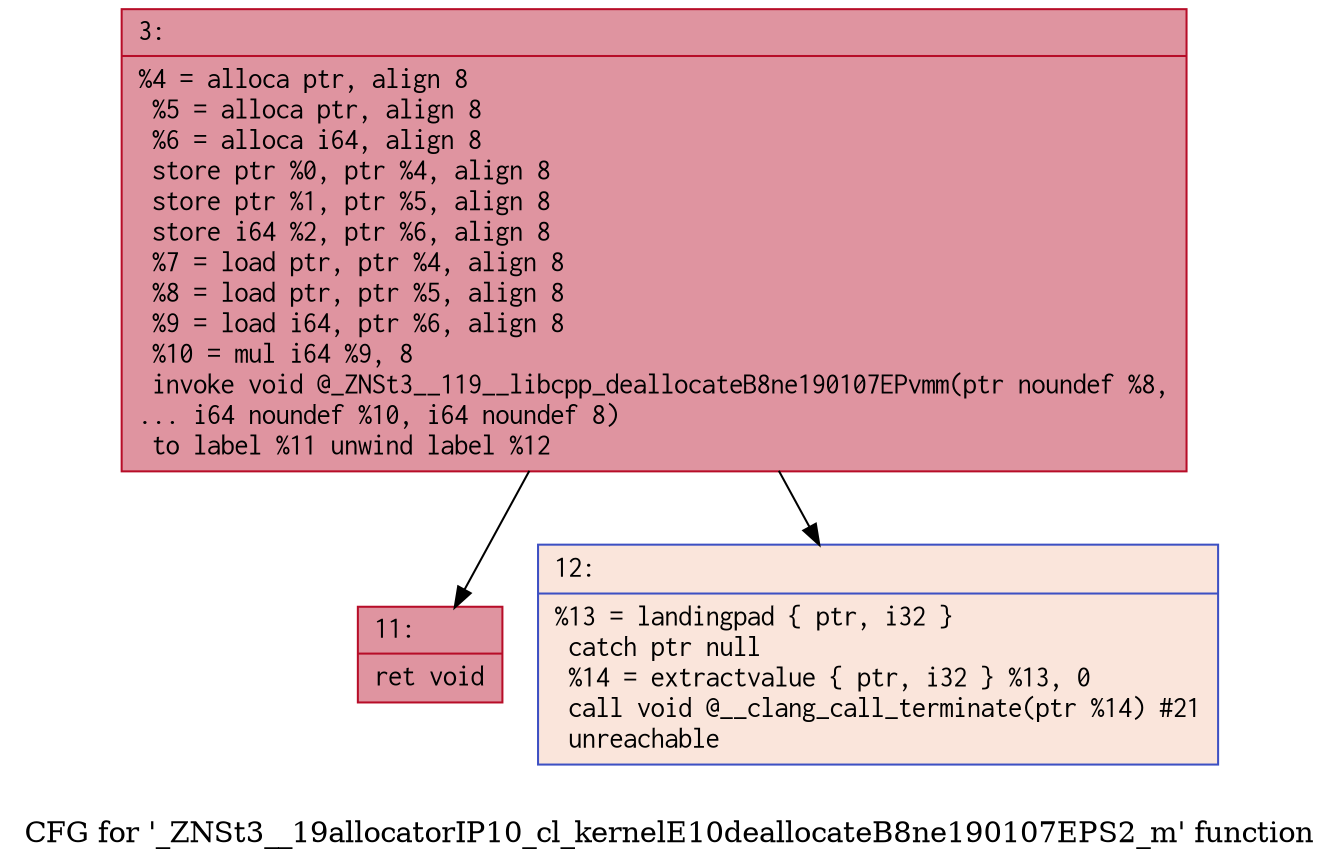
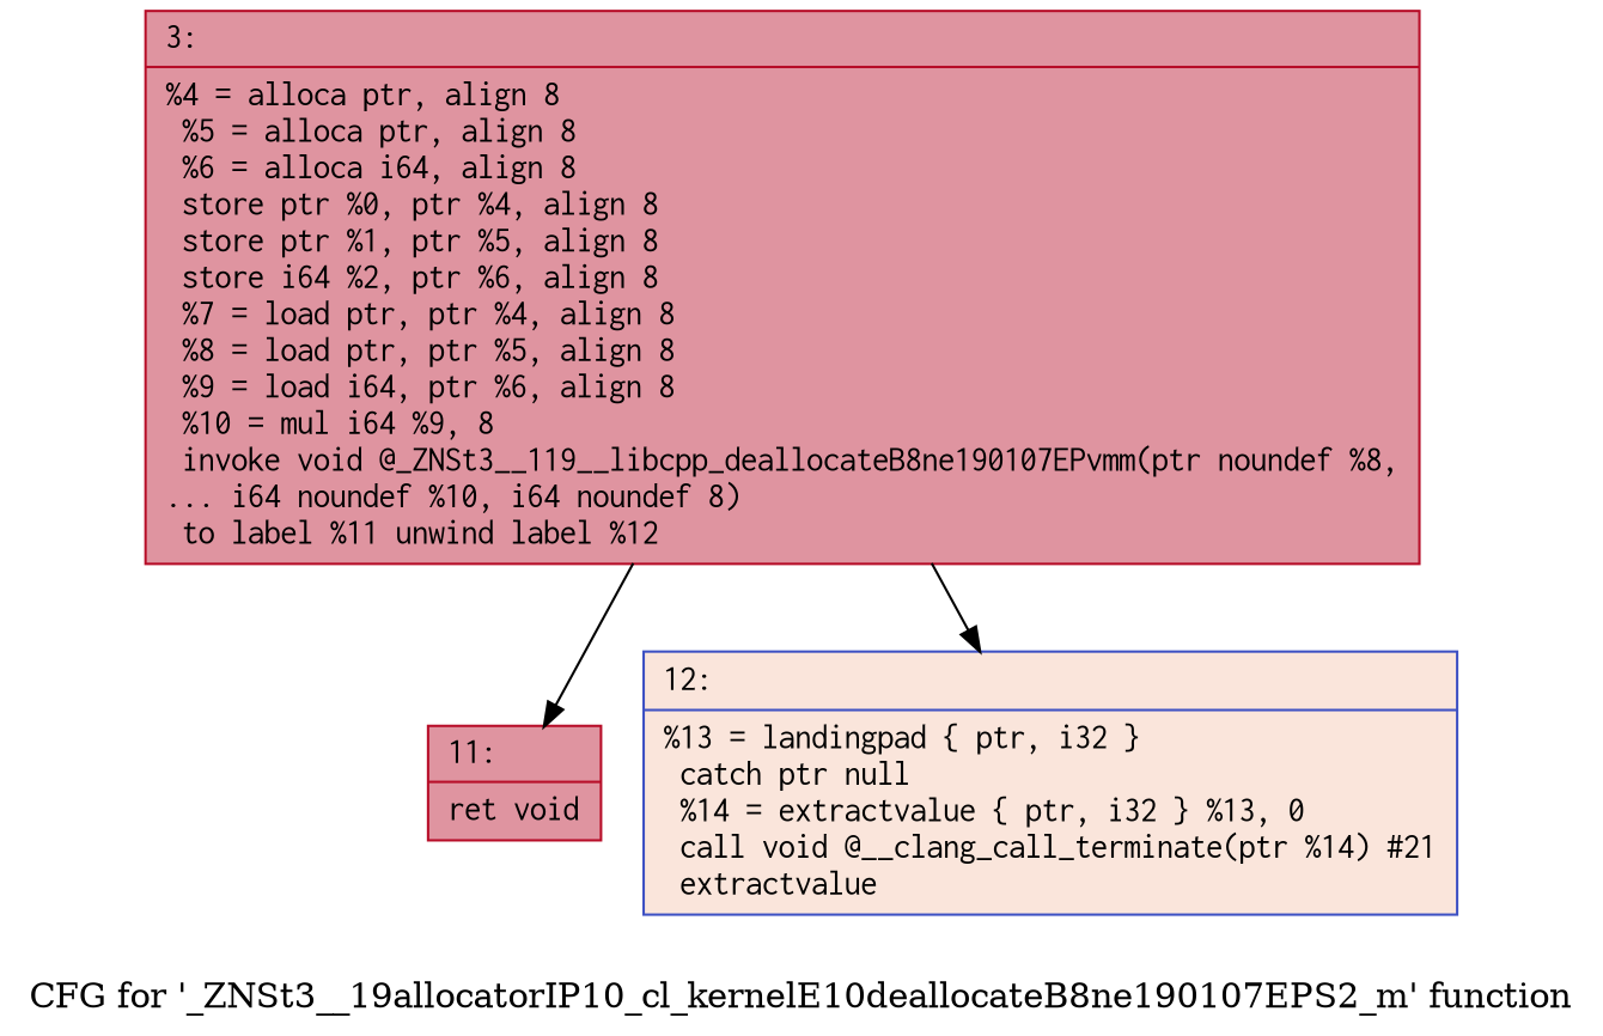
  digraph {
    label="CFG for '_ZNSt3__19allocatorIP10_cl_kernelE10deallocateB8ne190107EPS2_m' function"
    node [color="#b70d28ff" fillcolor="#b70d2870" fontname=Courier shape=record style=filled]
    n1 [label="{3:\l|  %4 = alloca ptr, align 8\l  %5 = alloca ptr, align 8\l  %6 = alloca i64, align 8\l  store ptr %0, ptr %4, align 8\l  store ptr %1, ptr %5, align 8\l  store i64 %2, ptr %6, align 8\l  %7 = load ptr, ptr %4, align 8\l  %8 = load ptr, ptr %5, align 8\l  %9 = load i64, ptr %6, align 8\l  %10 = mul i64 %9, 8\l  invoke void @_ZNSt3__119__libcpp_deallocateB8ne190107EPvmm(ptr noundef %8,\l... i64 noundef %10, i64 noundef 8)\l          to label %11 unwind label %12\l}"]
    n2 [label="{11:\l|  ret void\l}"]
-   n3 [color="#3d50c3ff" fillcolor="#f4c5ad70" label="{12:\l|  %13 = landingpad \{ ptr, i32 \}\l          catch ptr null\l  %14 = extractvalue \{ ptr, i32 \} %13, 0\l  call void @__clang_call_terminate(ptr %14) #21\l  unreachable\l}"]
+   n3 [color="#3d50c3ff" fillcolor="#f4c5ad70" label="{12:\l|  %13 = landingpad \{ ptr, i32 \}\l          catch ptr null\l  %14 = extractvalue \{ ptr, i32 \} %13, 0\l  call void @__clang_call_terminate(ptr %14) #21\l  extractvalue\l}"]
    n1 -> n2
    n1 -> n3
  }
